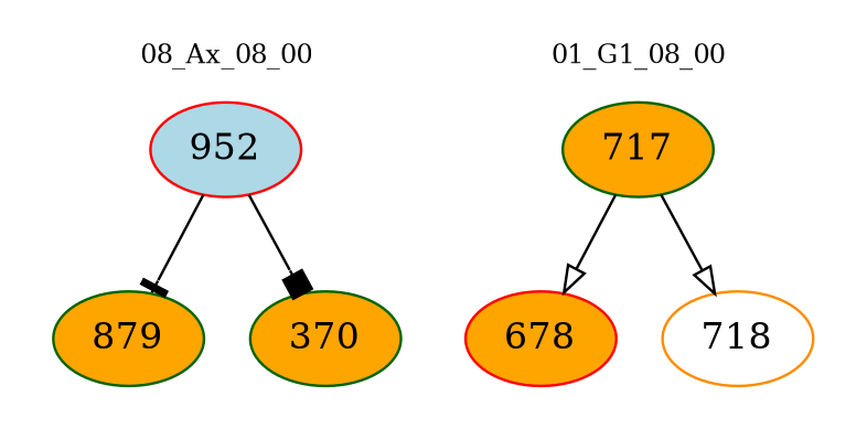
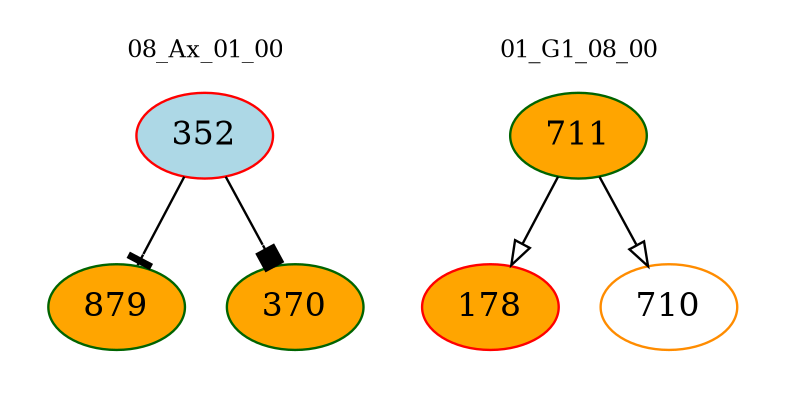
  digraph {
    node [color=darkgreen fillcolor=orange style=filled]
    edge [arrowhead=onormal color=black style=solid]
-   n1 [color=red fillcolor=lightblue label=952]
+   n1 [color=red fillcolor=lightblue label=352]
    n2 [label=879]
    n3 [label=370]
-   n4 [label=717]
-   n5 [color=red label=678]
-   n6 [color=darkorange fillcolor=white label=718]
+   n4 [label=711]
+   n5 [color=red label=178]
+   n6 [color=darkorange fillcolor=white label=710]
    subgraph cluster_1 {
      color=white
      fontsize=10
-     label="08_Ax_08_00"
+     label="08_Ax_01_00"
      n1
      n2
      n3
    }
    subgraph cluster_2 {
      color=white
      fontsize=10
      label="01_G1_08_00"
      n4
      n5
      n6
    }
    n1 -> n2 [arrowhead=tee]
    n1 -> n3 [arrowhead=box]
    n4 -> n5
    n4 -> n6
  }
